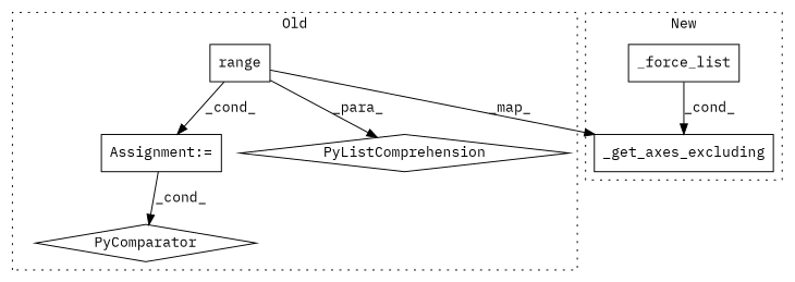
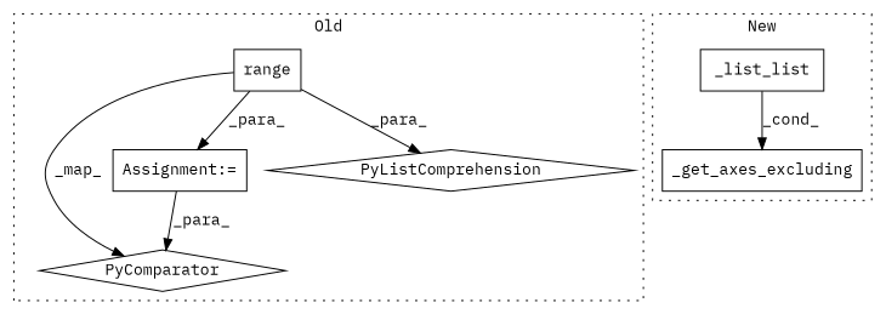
  digraph {
    fontname="IBM Plex Mono"
    node [a=32 fontname="IBM Plex Mono" l=55 s=480 shape=box]
    edge [fontname="IBM Plex Mono"]
    n1 [l="6,1" label=range s="487,505"]
    n2 [a=113 label=PyComparator shape=diamond]
    n3 [a=7 label="Assignment:="]
    n4 [a=109 l=122 label=PyListComprehension s=421 shape=diamond]
    n5 [l="20,1" label=_get_axes_excluding s="445,488"]
-   n6 [l="12,1" label=_force_list s="405,427"]
+   n6 [l="12,1" label=_list_list s="405,427"]
    subgraph cluster_1 {
      label=Old
      style=dotted
      n1
      n2
      n3
      n4
    }
    subgraph cluster_2 {
      label=New
      style=dotted
      n5
      n6
    }
-   n1 -> n3 [label=_cond_]
+   n1 -> n3 [label=_para_]
    n1 -> n4 [label=_para_]
-   n1 -> n5 [label=_map_]
-   n3 -> n2 [label=_cond_]
+   n1 -> n2 [label=_map_]
+   n3 -> n2 [label=_para_]
    n6 -> n5 [label=_cond_]
  }
